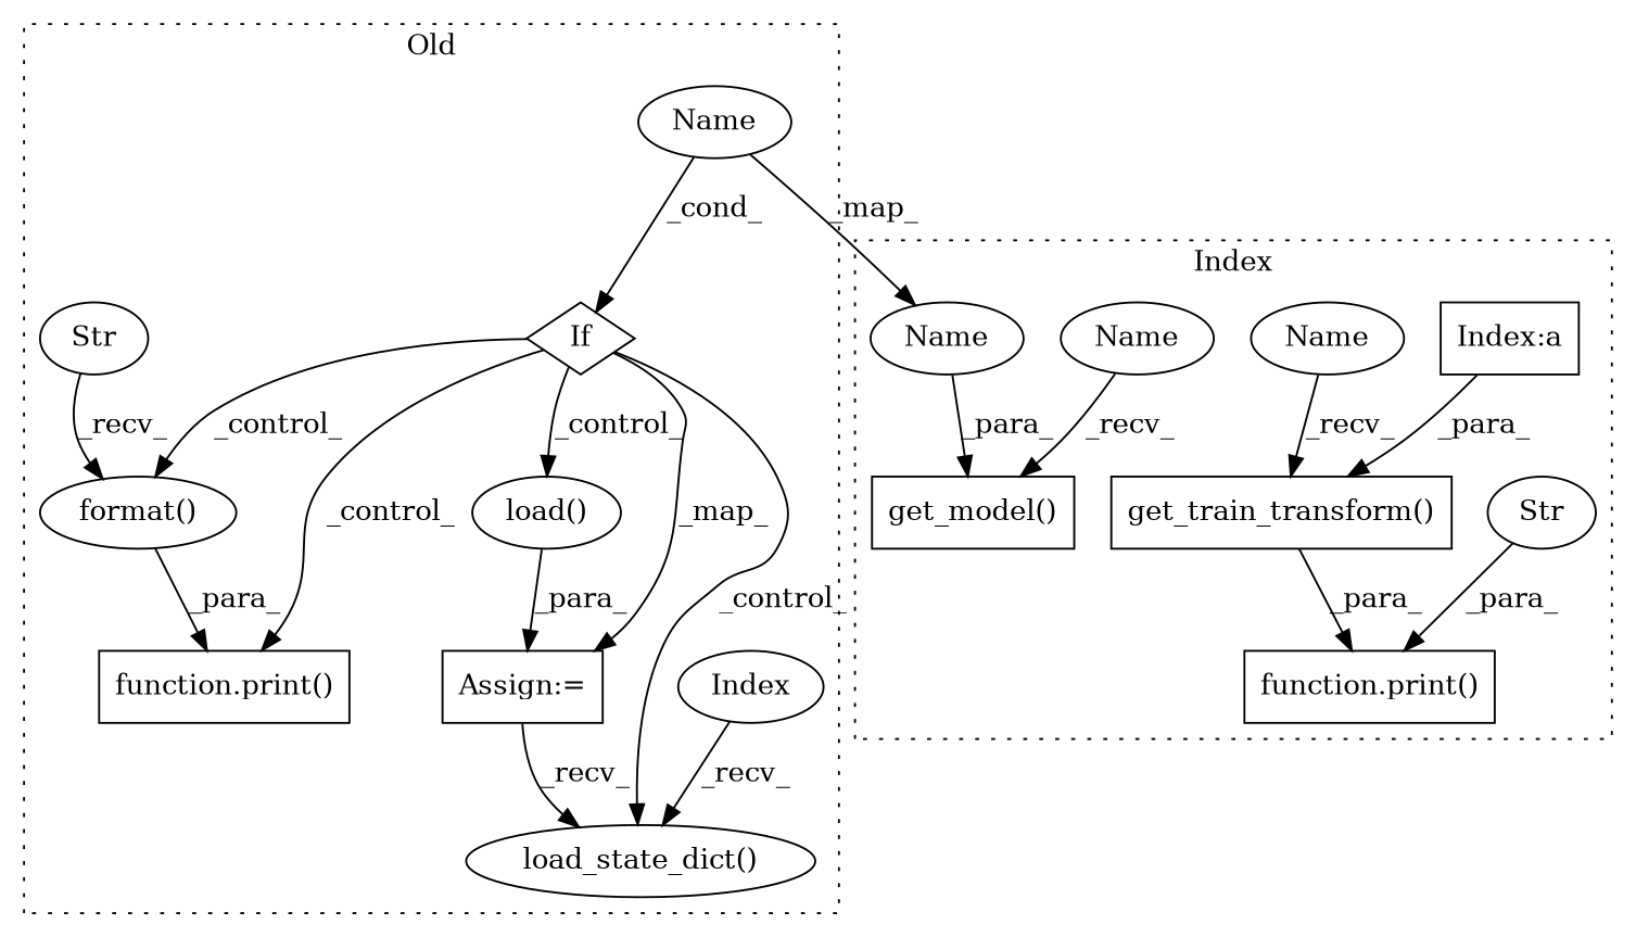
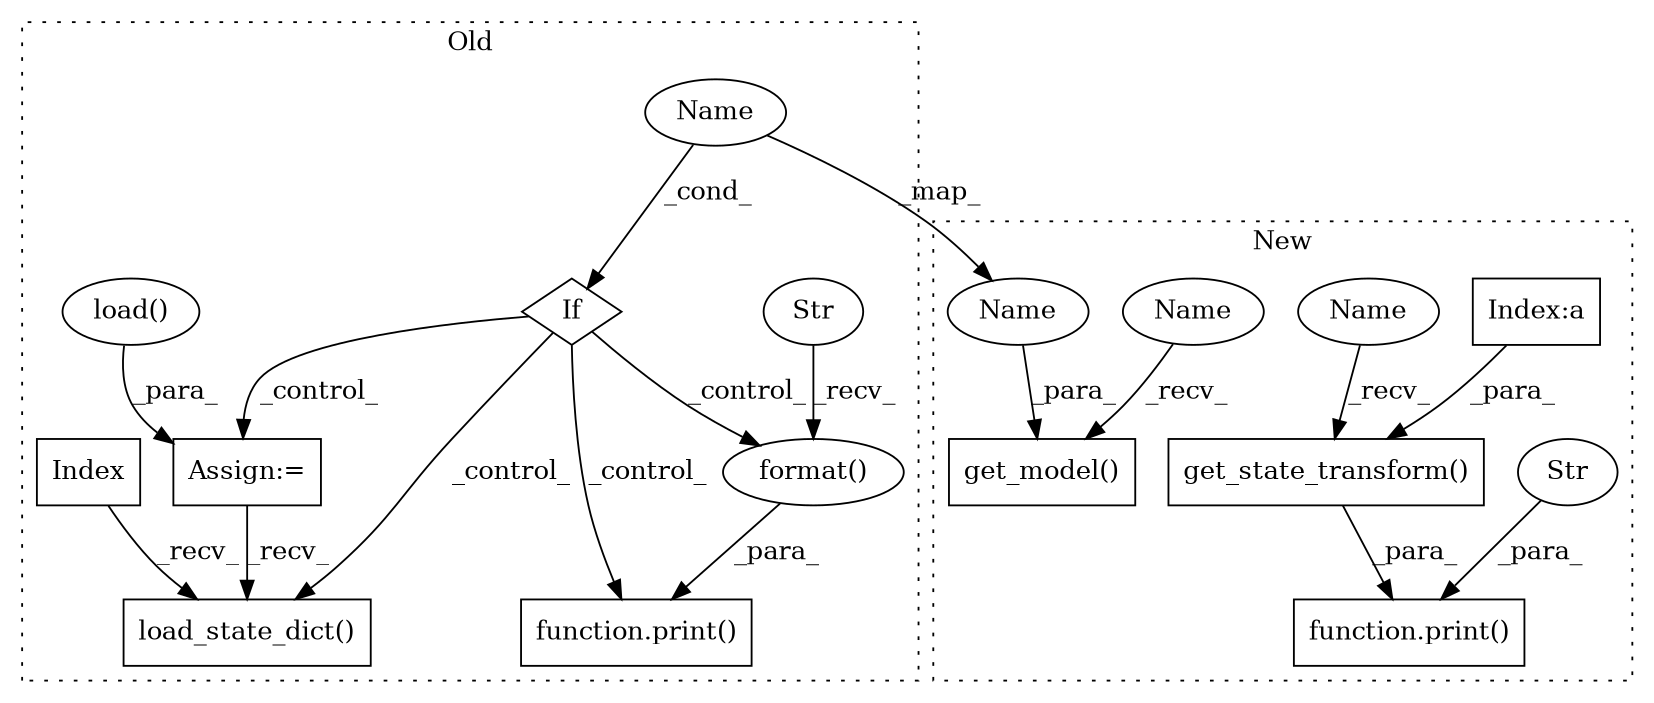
  digraph {
    node [a=75 l=3 shape=box]
-   n1 [l="25,15" label="load_state_dict()" s="2744,2784" shape=ellipse]
-   n2 [a=46 l=43 label=Index s=2534 shape=ellipse]
+   n1 [l="25,15" label="load_state_dict()" s="2744,2784"]
+   n2 [a=46 l=43 label=Index s=2534]
    n3 [a=96 label=If s=2582 shape=diamond]
    n4 [l="6,1" label="function.print()" s="2610,2680"]
    n5 [a=87 l=15 label=Name s=2585 shape=ellipse]
    n6 [l="48,1" label="format()" s="2616,2679" shape=ellipse]
    n7 [a=66 l=40 label=Str s=2616 shape=ellipse]
    n8 [l="11,1" label="load()" s="2708,2734" shape=ellipse]
    n9 [a=68 label="Assign:=" s=2705]
-   n10 [l="26,1" label="get_train_transform()" s="1325,1408"]
+   n10 [l="26,1" label="get_state_transform()" s="1325,1408"]
    n11 [a=61 l=17 label="Index:a" s=1372]
    n12 [l="6,1" label="function.print()" s="1477,1519"]
    n13 [a=66 l=19 label=Str s=1483 shape=ellipse]
    n14 [l="16,1" label="get_model()" s="2312,2354"]
    n15 [a=87 l=15 label=Name s=2339 shape=ellipse]
    n16 [a=87 l=5 label=Name s=2312 shape=ellipse]
    n17 [a=87 l=5 label=Name s=1325 shape=ellipse]
    subgraph cluster_1 {
      label=Old
      style=dotted
      n1
      n2
      n3
      n4
      n5
      n6
      n7
      n8
      n9
    }
    subgraph cluster_2 {
-     label=Index
+     label=New
      style=dotted
      n10
      n11
      n12
      n13
      n14
      n15
      n16
      n17
    }
    n2 -> n1 [label=_recv_]
    n3 -> n1 [label=_control_]
    n3 -> n4 [label=_control_]
    n3 -> n6 [label=_control_]
-   n3 -> n8 [label=_control_]
-   n3 -> n9 [label=_map_]
+   n3 -> n9 [label=_control_]
    n5 -> n3 [label=_cond_]
    n5 -> n15 [label=_map_]
    n6 -> n4 [label=_para_]
    n7 -> n6 [label=_recv_]
    n8 -> n9 [label=_para_]
    n9 -> n1 [label=_recv_]
    n10 -> n12 [label=_para_]
    n11 -> n10 [label=_para_]
    n13 -> n12 [label=_para_]
    n15 -> n14 [label=_para_]
    n16 -> n14 [label=_recv_]
    n17 -> n10 [label=_recv_]
  }
